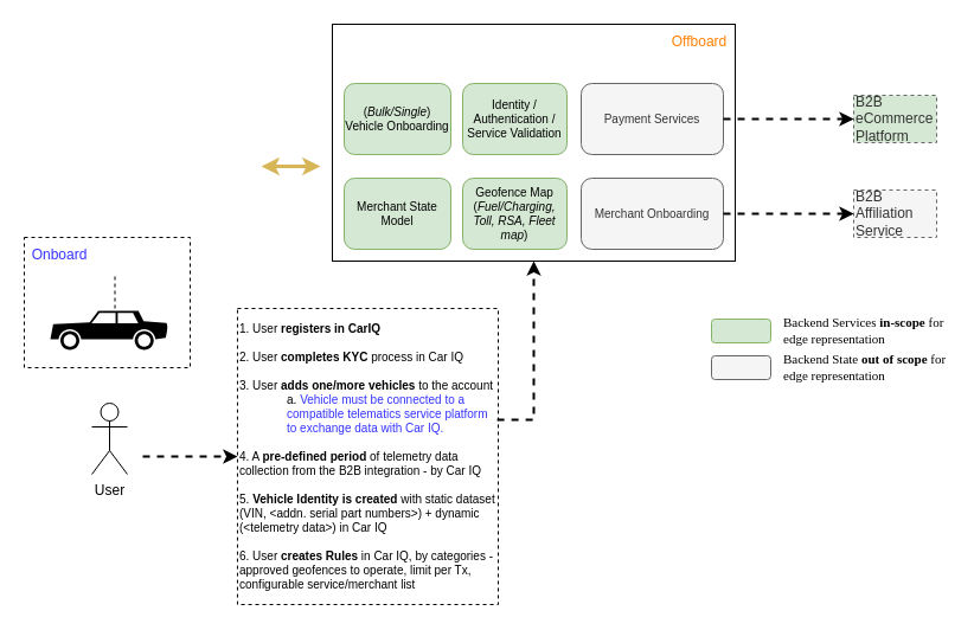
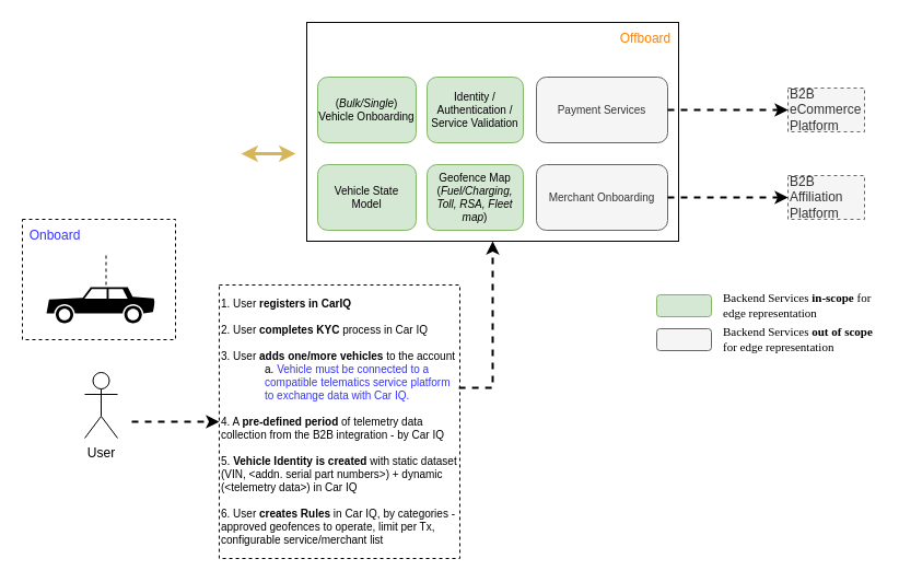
  <mxCell id="0" />
  <mxCell id="1" parent="0" />
  <mxCell id="2" value="" style="rounded=0;whiteSpace=wrap;html=1;fontSize=11;fontColor=#3333FF;dashed=1;" vertex="1" parent="1"><mxGeometry x="20" y="200" width="140" height="110" as="geometry" /></mxCell>
  <mxCell id="3" value="" style="shape=image;html=1;verticalAlign=top;verticalLabelPosition=bottom;labelBackgroundColor=#ffffff;imageAspect=0;aspect=fixed;image=https://cdn4.iconfinder.com/data/icons/music-ui-solid-24px/24/radio_signal_antenna_broadcast-2-128.png" parent="1" vertex="1"><mxGeometry x="77" y="200" width="40" height="40" as="geometry" /></mxCell>
  <mxCell id="4" value="" style="endArrow=none;dashed=1;html=1;rounded=0;" parent="1" edge="1"><mxGeometry width="50" height="50" relative="1" as="geometry"><mxPoint x="96.5" y="260" as="sourcePoint" /><mxPoint x="96.5" y="230" as="targetPoint" /></mxGeometry></mxCell>
  <mxCell id="5" value="User" style="shape=umlActor;verticalLabelPosition=bottom;verticalAlign=top;html=1;outlineConnect=0;" parent="1" vertex="1"><mxGeometry x="77" y="340" width="30" height="60" as="geometry" /></mxCell>
  <mxCell id="6" value="" style="shape=image;html=1;verticalAlign=top;verticalLabelPosition=bottom;labelBackgroundColor=#ffffff;imageAspect=0;aspect=fixed;image=https://cdn2.iconfinder.com/data/icons/mobile-smart-phone/64/mobile_cell_tower_connection_3g_4g_5g-128.png" parent="1" vertex="1"><mxGeometry x="150" y="110" width="70" height="70" as="geometry" /></mxCell>
  <mxCell id="7" value="" style="shape=image;html=1;verticalAlign=top;verticalLabelPosition=bottom;labelBackgroundColor=#ffffff;imageAspect=0;aspect=fixed;image=https://cdn3.iconfinder.com/data/icons/tiny-weather-1/512/flash-128.png;rotation=-150;" parent="1" vertex="1"><mxGeometry x="110" y="162" width="68" height="68" as="geometry" /></mxCell>
  <mxCell id="8" value="" style="rounded=0;whiteSpace=wrap;html=1;" parent="1" vertex="1"><mxGeometry x="280" y="20" width="340" height="200" as="geometry" /></mxCell>
  <mxCell id="9" value="" style="shape=image;verticalLabelPosition=bottom;labelBackgroundColor=#ffffff;verticalAlign=top;aspect=fixed;imageAspect=0;image=https://www.gocariq.com/wp-content/uploads/2021/10/cropped-CarIQ-Logo-RGBR.png;" parent="1" vertex="1"><mxGeometry x="290" y="30" width="70" height="22.48" as="geometry" /></mxCell>
  <mxCell id="10" value="" style="endArrow=classic;startArrow=classic;html=1;rounded=0;fontSize=10;fillColor=#fff2cc;strokeColor=#d6b656;strokeWidth=3;" parent="1" edge="1"><mxGeometry width="50" height="50" relative="1" as="geometry"><mxPoint x="220" y="140" as="sourcePoint" /><mxPoint x="270" y="140" as="targetPoint" /></mxGeometry></mxCell>
  <mxCell id="11" value="&lt;div&gt;Identity /&lt;/div&gt;&lt;div&gt;Authentication /&lt;/div&gt;&lt;div&gt;Service Validation&lt;/div&gt;" style="rounded=1;whiteSpace=wrap;html=1;fontSize=10;fillColor=#d5e8d4;strokeColor=#82b366;" parent="1" vertex="1"><mxGeometry x="390" y="70" width="88" height="60" as="geometry" /></mxCell>
  <mxCell id="12" value="&lt;div&gt;Geofence Map (&lt;i&gt;Fuel/Charging, Toll, RSA, Fleet map&lt;/i&gt;)&lt;/div&gt;" style="rounded=1;whiteSpace=wrap;html=1;fontSize=10;fillColor=#d5e8d4;strokeColor=#82b366;" parent="1" vertex="1"><mxGeometry x="390" y="150" width="88" height="60" as="geometry" /></mxCell>
  <mxCell id="13" value="&lt;div&gt;Payment Services&lt;/div&gt;" style="rounded=1;whiteSpace=wrap;html=1;fontSize=10;fillColor=#f5f5f5;strokeColor=#666666;fontColor=#333333;" parent="1" vertex="1"><mxGeometry x="490" y="70" width="120" height="60" as="geometry" /></mxCell>
  <mxCell id="14" value="&lt;div&gt;Merchant Onboarding&lt;/div&gt;" style="rounded=1;whiteSpace=wrap;html=1;fontSize=10;fillColor=#f5f5f5;strokeColor=#666666;fontColor=#333333;" parent="1" vertex="1"><mxGeometry x="490" y="150" width="120" height="60" as="geometry" /></mxCell>
  <mxCell id="15" value="&lt;div&gt;(&lt;i&gt;Bulk/Single&lt;/i&gt;) Vehicle Onboarding&lt;/div&gt;" style="rounded=1;whiteSpace=wrap;html=1;fontSize=10;fillColor=#d5e8d4;strokeColor=#82b366;" parent="1" vertex="1"><mxGeometry x="290" y="70" width="90" height="60" as="geometry" /></mxCell>
  <mxCell id="16" value="1. User &lt;b&gt;registers in CarIQ&lt;/b&gt;&lt;br&gt;&lt;br&gt;2. User &lt;b&gt;completes KYC &lt;/b&gt;process in Car IQ&lt;br&gt;&lt;br&gt;3. User &lt;b&gt;adds one/more vehicles&lt;/b&gt; to the account&lt;br&gt;&lt;blockquote style=&quot;margin: 0 0 0 40px ; border: none ; padding: 0px&quot;&gt;a. &lt;font color=&quot;#3333ff&quot;&gt;Vehicle must be connected to a compatible telematics service platform to exchange data with Car IQ.&lt;/font&gt;&lt;/blockquote&gt;&lt;br&gt;4. A &lt;b&gt;pre-defined period&lt;/b&gt; of telemetry data collection from the B2B integration - by Car IQ&lt;br&gt;&lt;br&gt;5. &lt;b&gt;Vehicle Identity is created&lt;/b&gt; with static dataset (VIN, &amp;lt;addn. serial part numbers&amp;gt;) + dynamic (&amp;lt;telemetry data&amp;gt;) in Car IQ&lt;br&gt;&lt;br&gt;6. User &lt;b&gt;creates Rules&lt;/b&gt; in Car IQ, by categories - approved geofences to operate, limit per Tx, configurable service/merchant list" style="text;html=1;strokeColor=default;fillColor=none;align=left;verticalAlign=middle;whiteSpace=wrap;rounded=0;fontSize=10;dashed=1;" parent="1" vertex="1"><mxGeometry x="199.95" y="260" width="220.05" height="250" as="geometry" /></mxCell>
  <mxCell id="17" value="" style="edgeStyle=segmentEdgeStyle;endArrow=classic;html=1;rounded=0;fontSize=10;strokeWidth=2;entryX=0.5;entryY=1;entryDx=0;entryDy=0;exitX=0.996;exitY=0.376;exitDx=0;exitDy=0;exitPerimeter=0;dashed=1;" parent="1" source="16" target="8" edge="1"><mxGeometry width="50" height="50" relative="1" as="geometry"><mxPoint x="420" y="340" as="sourcePoint" /><mxPoint x="470" y="290" as="targetPoint" /></mxGeometry></mxCell>
  <mxCell id="18" value="" style="endArrow=classic;html=1;rounded=0;fontSize=10;fontColor=#FFB366;strokeWidth=2;entryX=0;entryY=0.5;entryDx=0;entryDy=0;dashed=1;" parent="1" target="16" edge="1"><mxGeometry width="50" height="50" relative="1" as="geometry"><mxPoint x="120" y="385" as="sourcePoint" /><mxPoint x="170" y="350" as="targetPoint" /></mxGeometry></mxCell>
- <mxCell id="19" value="&lt;div&gt;Merchant State Model&lt;/div&gt;" style="rounded=1;whiteSpace=wrap;html=1;fontSize=10;fillColor=#d5e8d4;strokeColor=#82b366;" parent="1" vertex="1"><mxGeometry x="290" y="150" width="90" height="60" as="geometry" /></mxCell>
+ <mxCell id="19" value="&lt;div&gt;Vehicle State Model&lt;/div&gt;" style="rounded=1;whiteSpace=wrap;html=1;fontSize=10;fillColor=#d5e8d4;strokeColor=#82b366;" parent="1" vertex="1"><mxGeometry x="290" y="150" width="90" height="60" as="geometry" /></mxCell>
  <mxCell id="20" value="" style="edgeStyle=segmentEdgeStyle;endArrow=classic;html=1;rounded=0;dashed=1;fontSize=12;fontColor=#6666FF;strokeWidth=2;exitX=1;exitY=0.5;exitDx=0;exitDy=0;" parent="1" source="13" edge="1"><mxGeometry width="50" height="50" relative="1" as="geometry"><mxPoint x="650" y="120" as="sourcePoint" /><mxPoint x="720" y="100" as="targetPoint" /></mxGeometry></mxCell>
  <mxCell id="21" value="" style="edgeStyle=segmentEdgeStyle;endArrow=classic;html=1;rounded=0;dashed=1;fontSize=12;fontColor=#6666FF;strokeWidth=2;exitX=1;exitY=0.5;exitDx=0;exitDy=0;" parent="1" edge="1"><mxGeometry width="50" height="50" relative="1" as="geometry"><mxPoint x="610" y="180" as="sourcePoint" /><mxPoint x="720" y="180" as="targetPoint" /></mxGeometry></mxCell>
- <mxCell id="22" value="B2B eCommerce Platform" style="rounded=0;whiteSpace=wrap;html=1;dashed=1;fontSize=12;strokeColor=#666666;align=left;fillColor=#d5e8d4;fontColor=#333333;" parent="1" vertex="1"><mxGeometry x="720" y="80" width="70" height="40" as="geometry" /></mxCell>
- <mxCell id="23" value="B2B Affiliation Service" style="rounded=0;whiteSpace=wrap;html=1;dashed=1;fontSize=12;strokeColor=#666666;align=left;fillColor=#f5f5f5;fontColor=#333333;" parent="1" vertex="1"><mxGeometry x="720" y="160" width="70" height="40" as="geometry" /></mxCell>
+ <mxCell id="22" value="B2B eCommerce Platform" style="rounded=0;whiteSpace=wrap;html=1;dashed=1;fontSize=12;strokeColor=#666666;align=left;fillColor=#f5f5f5;fontColor=#333333;" parent="1" vertex="1"><mxGeometry x="720" y="80" width="70" height="40" as="geometry" /></mxCell>
+ <mxCell id="23" value="B2B Affiliation Platform" style="rounded=0;whiteSpace=wrap;html=1;dashed=1;fontSize=12;strokeColor=#666666;align=left;fillColor=#f5f5f5;fontColor=#333333;" parent="1" vertex="1"><mxGeometry x="720" y="160" width="70" height="40" as="geometry" /></mxCell>
  <mxCell id="24" value="" style="rounded=1;whiteSpace=wrap;html=1;fillColor=#d5e8d4;strokeColor=#82b366;" vertex="1" parent="1"><mxGeometry x="600" y="269" width="50" height="20" as="geometry" /></mxCell>
  <mxCell id="25" value="" style="rounded=1;whiteSpace=wrap;html=1;fillColor=#f5f5f5;strokeColor=#666666;fontColor=#333333;" vertex="1" parent="1"><mxGeometry x="600" y="300" width="50" height="20" as="geometry" /></mxCell>
  <mxCell id="26" value="&lt;p style=&quot;margin-top: 0pt ; margin-bottom: 0pt ; margin-left: 0in ; text-align: left ; direction: ltr ; unicode-bidi: embed ; word-break: normal ; font-size: 11px&quot;&gt;&lt;span style=&quot;font-size: 11px ; font-family: &amp;#34;calibri&amp;#34;&quot;&gt;Backend Services &lt;b&gt;in-scope&lt;/b&gt; for edge&amp;nbsp;representation&lt;/span&gt;&lt;/p&gt;" style="text;html=1;strokeColor=none;fillColor=none;align=center;verticalAlign=middle;whiteSpace=wrap;rounded=0;fontSize=11;" vertex="1" parent="1"><mxGeometry x="660" y="264" width="140" height="30" as="geometry" /></mxCell>
- <mxCell id="27" value="&lt;p style=&quot;margin-top: 0pt ; margin-bottom: 0pt ; margin-left: 0in ; text-align: left ; direction: ltr ; unicode-bidi: embed ; word-break: normal ; font-size: 11px&quot;&gt;&lt;span style=&quot;font-size: 11px ; font-family: &amp;#34;calibri&amp;#34;&quot;&gt;Backend State &lt;b&gt;out of scope&lt;/b&gt; for edge&amp;nbsp;representation&lt;/span&gt;&lt;/p&gt;" style="text;html=1;strokeColor=none;fillColor=none;align=center;verticalAlign=middle;whiteSpace=wrap;rounded=0;fontSize=11;" vertex="1" parent="1"><mxGeometry x="660" y="295" width="140" height="30" as="geometry" /></mxCell>
+ <mxCell id="27" value="&lt;p style=&quot;margin-top: 0pt ; margin-bottom: 0pt ; margin-left: 0in ; text-align: left ; direction: ltr ; unicode-bidi: embed ; word-break: normal ; font-size: 11px&quot;&gt;&lt;span style=&quot;font-size: 11px ; font-family: &amp;#34;calibri&amp;#34;&quot;&gt;Backend Services &lt;b&gt;out of scope&lt;/b&gt; for edge&amp;nbsp;representation&lt;/span&gt;&lt;/p&gt;" style="text;html=1;strokeColor=none;fillColor=none;align=center;verticalAlign=middle;whiteSpace=wrap;rounded=0;fontSize=11;" vertex="1" parent="1"><mxGeometry x="660" y="295" width="140" height="30" as="geometry" /></mxCell>
  <mxCell id="28" value="" style="shape=mxgraph.signs.transportation.car_2;html=1;pointerEvents=1;fillColor=#000000;strokeColor=none;verticalLabelPosition=bottom;verticalAlign=top;align=center;fontSize=11;fontColor=#3333FF;" vertex="1" parent="1"><mxGeometry x="42" y="262" width="100" height="33" as="geometry" /></mxCell>
  <mxCell id="29" value="Onboard" style="text;html=1;strokeColor=none;fillColor=none;align=center;verticalAlign=middle;whiteSpace=wrap;rounded=0;dashed=1;fontSize=12;fontColor=#3333FF;" vertex="1" parent="1"><mxGeometry x="20" y="200" width="60" height="30" as="geometry" /></mxCell>
  <mxCell id="30" value="Offboard" style="text;html=1;strokeColor=none;fillColor=none;align=center;verticalAlign=middle;whiteSpace=wrap;rounded=0;dashed=1;fontSize=12;fontColor=#FF8000;" vertex="1" parent="1"><mxGeometry x="560" y="20" width="60" height="30" as="geometry" /></mxCell>
